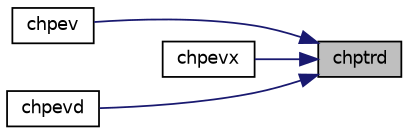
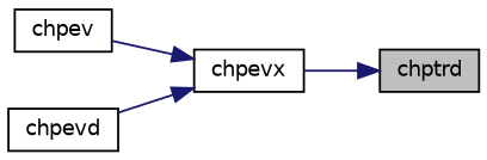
  digraph {
    rankdir=RL
    node [color=black fillcolor=white fontname=Helvetica fontsize=10 shape=record style=filled]
    edge [color=midnightblue dir=back fontname=Helvetica fontsize=10 labelfontname=Helvetica labelfontsize=10 style=solid]
    n1 [fillcolor=grey75 fontcolor=black height=0.2 label=chptrd width=0.4]
    n2 [height=0.2 label=chpev width=0.4]
    n3 [height=0.2 label=chpevd width=0.4]
    n4 [height=0.2 label=chpevx width=0.4]
-   n1 -> n2
-   n1 -> n3
+   n4 -> n2
+   n4 -> n3
    n1 -> n4
  }
